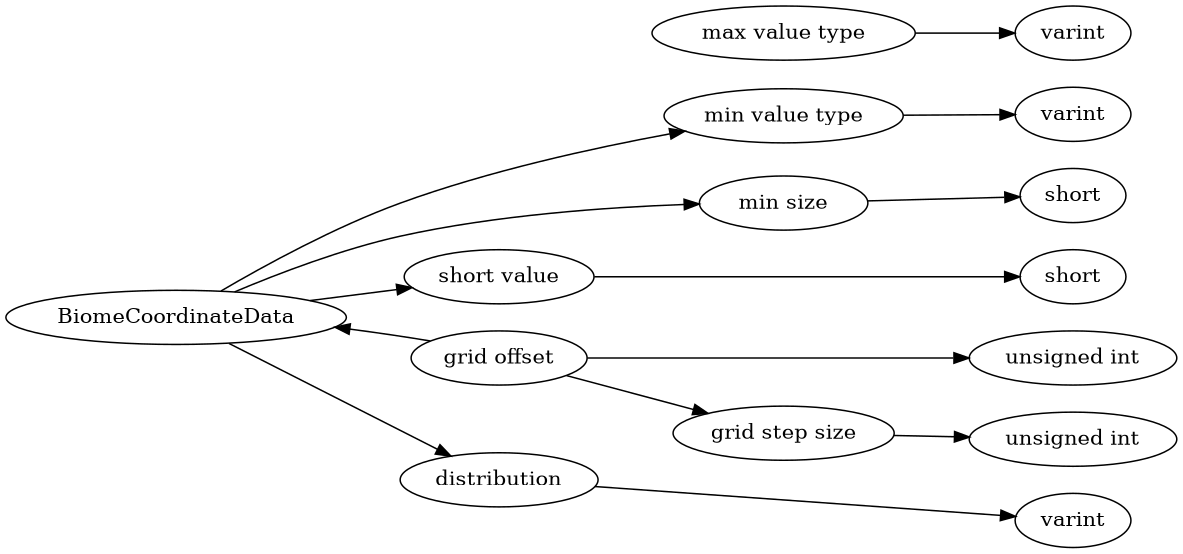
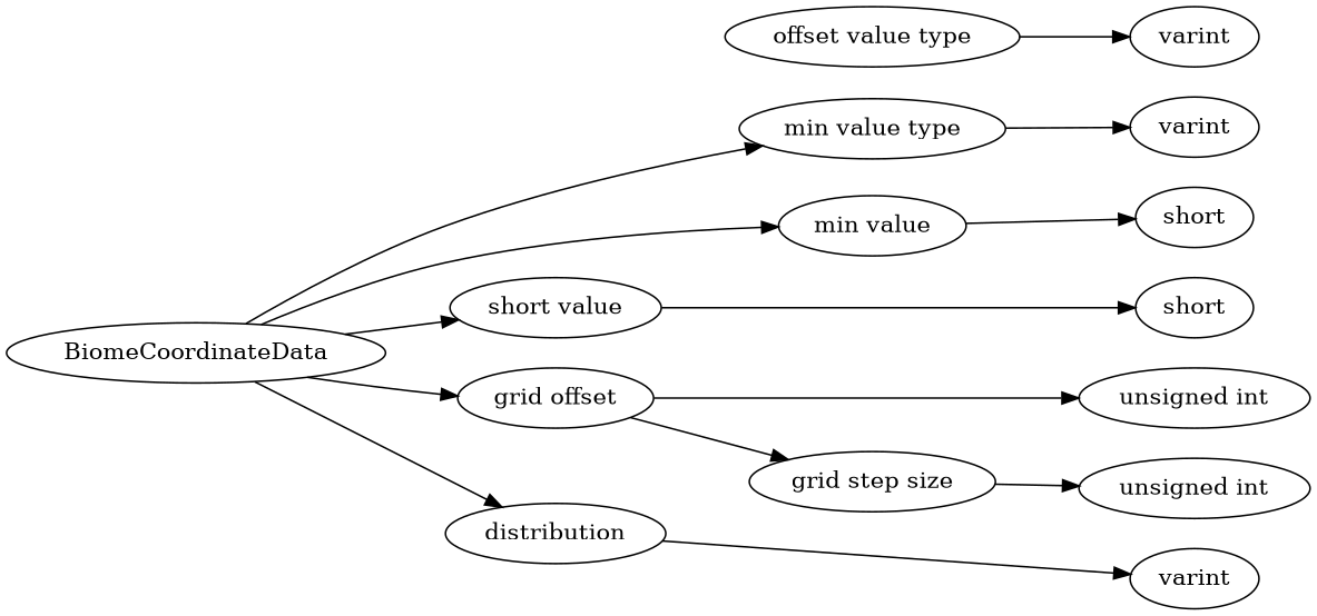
  digraph {
    rankdir=LR
    n1 [label=varint]
    n2 [label=short]
    n3 [label=varint]
    n4 [label=short]
    n5 [label="unsigned int"]
    n6 [label="unsigned int"]
    n7 [label=varint]
    n8 [label=BiomeCoordinateData]
    n9 [label="min value type"]
-   n10 [label="min size"]
+   n10 [label="min value"]
    n11 [label="short value"]
    n12 [label="grid offset"]
    n13 [label=distribution]
-   n14 [label="max value type"]
+   n14 [label="offset value type"]
    n15 [label="grid step size"]
    subgraph sub_1 {
      rank=max
      n1
      n2
      n3
      n4
      n5
      n6
      n7
    }
    n8 -> n9
    n8 -> n10
    n8 -> n11
-   n12 -> n8
+   n8 -> n12
    n8 -> n13
    n9 -> n1
    n10 -> n2
    n11 -> n4
    n12 -> n5
    n12 -> n15
    n13 -> n7
    n14 -> n3
    n15 -> n6
  }
